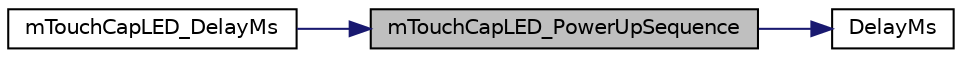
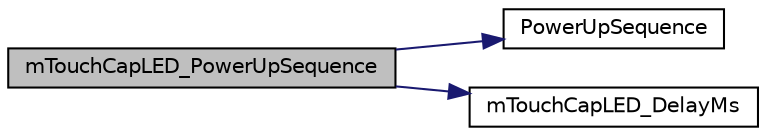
  digraph {
    rankdir=LR
    node [color=black fillcolor=white fontname=Helvetica fontsize=10 shape=record style=filled]
    edge [color=midnightblue fontname=Helvetica fontsize=10 labelfontname=Helvetica labelfontsize=10 style=solid]
    n1 [fillcolor=grey75 fontcolor=black height=0.2 label=mTouchCapLED_PowerUpSequence width=0.4]
-   n2 [height=0.2 label=DelayMs width=0.4]
+   n2 [height=0.2 label=PowerUpSequence width=0.4]
    n3 [height=0.2 label=mTouchCapLED_DelayMs width=0.4]
    n1 -> n2
-   n3 -> n1
+   n1 -> n3
  }
